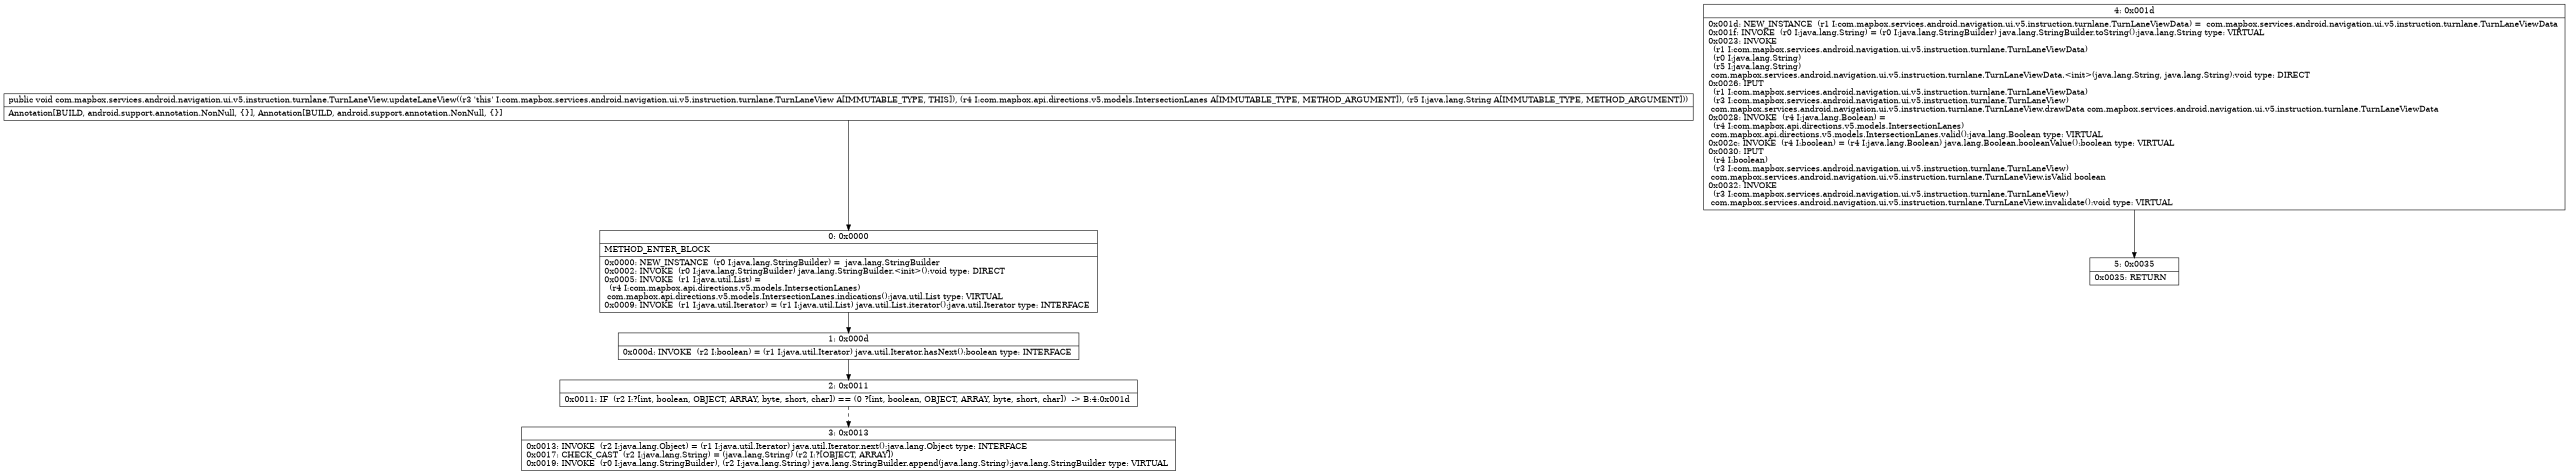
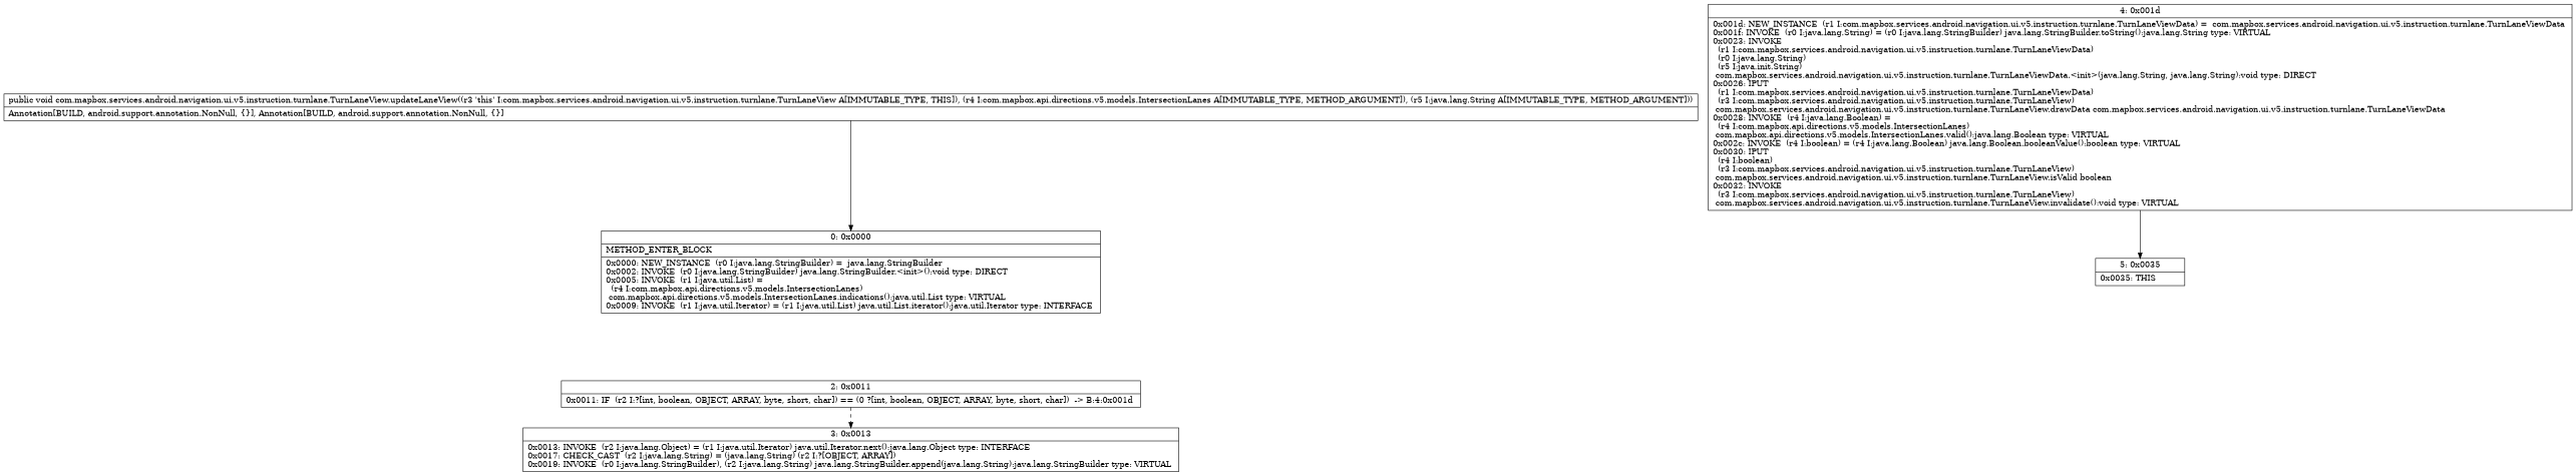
  digraph {
    node [shape=record]
    n1 [label="{0\:\ 0x0000|METHOD_ENTER_BLOCK\l|0x0000: NEW_INSTANCE  (r0 I:java.lang.StringBuilder) =  java.lang.StringBuilder \l0x0002: INVOKE  (r0 I:java.lang.StringBuilder) java.lang.StringBuilder.\<init\>():void type: DIRECT \l0x0005: INVOKE  (r1 I:java.util.List) = \l  (r4 I:com.mapbox.api.directions.v5.models.IntersectionLanes)\l com.mapbox.api.directions.v5.models.IntersectionLanes.indications():java.util.List type: VIRTUAL \l0x0009: INVOKE  (r1 I:java.util.Iterator) = (r1 I:java.util.List) java.util.List.iterator():java.util.Iterator type: INTERFACE \l}"]
-   n2 [label="{1\:\ 0x000d|0x000d: INVOKE  (r2 I:boolean) = (r1 I:java.util.Iterator) java.util.Iterator.hasNext():boolean type: INTERFACE \l}"]
    n3 [label="{2\:\ 0x0011|0x0011: IF  (r2 I:?[int, boolean, OBJECT, ARRAY, byte, short, char]) == (0 ?[int, boolean, OBJECT, ARRAY, byte, short, char])  \-\> B:4:0x001d \l}"]
    n4 [label="{3\:\ 0x0013|0x0013: INVOKE  (r2 I:java.lang.Object) = (r1 I:java.util.Iterator) java.util.Iterator.next():java.lang.Object type: INTERFACE \l0x0017: CHECK_CAST  (r2 I:java.lang.String) = (java.lang.String) (r2 I:?[OBJECT, ARRAY]) \l0x0019: INVOKE  (r0 I:java.lang.StringBuilder), (r2 I:java.lang.String) java.lang.StringBuilder.append(java.lang.String):java.lang.StringBuilder type: VIRTUAL \l}"]
-   n5 [label="{4\:\ 0x001d|0x001d: NEW_INSTANCE  (r1 I:com.mapbox.services.android.navigation.ui.v5.instruction.turnlane.TurnLaneViewData) =  com.mapbox.services.android.navigation.ui.v5.instruction.turnlane.TurnLaneViewData \l0x001f: INVOKE  (r0 I:java.lang.String) = (r0 I:java.lang.StringBuilder) java.lang.StringBuilder.toString():java.lang.String type: VIRTUAL \l0x0023: INVOKE  \l  (r1 I:com.mapbox.services.android.navigation.ui.v5.instruction.turnlane.TurnLaneViewData)\l  (r0 I:java.lang.String)\l  (r5 I:java.lang.String)\l com.mapbox.services.android.navigation.ui.v5.instruction.turnlane.TurnLaneViewData.\<init\>(java.lang.String, java.lang.String):void type: DIRECT \l0x0026: IPUT  \l  (r1 I:com.mapbox.services.android.navigation.ui.v5.instruction.turnlane.TurnLaneViewData)\l  (r3 I:com.mapbox.services.android.navigation.ui.v5.instruction.turnlane.TurnLaneView)\l com.mapbox.services.android.navigation.ui.v5.instruction.turnlane.TurnLaneView.drawData com.mapbox.services.android.navigation.ui.v5.instruction.turnlane.TurnLaneViewData \l0x0028: INVOKE  (r4 I:java.lang.Boolean) = \l  (r4 I:com.mapbox.api.directions.v5.models.IntersectionLanes)\l com.mapbox.api.directions.v5.models.IntersectionLanes.valid():java.lang.Boolean type: VIRTUAL \l0x002c: INVOKE  (r4 I:boolean) = (r4 I:java.lang.Boolean) java.lang.Boolean.booleanValue():boolean type: VIRTUAL \l0x0030: IPUT  \l  (r4 I:boolean)\l  (r3 I:com.mapbox.services.android.navigation.ui.v5.instruction.turnlane.TurnLaneView)\l com.mapbox.services.android.navigation.ui.v5.instruction.turnlane.TurnLaneView.isValid boolean \l0x0032: INVOKE  \l  (r3 I:com.mapbox.services.android.navigation.ui.v5.instruction.turnlane.TurnLaneView)\l com.mapbox.services.android.navigation.ui.v5.instruction.turnlane.TurnLaneView.invalidate():void type: VIRTUAL \l}"]
-   n6 [label="{5\:\ 0x0035|0x0035: RETURN   \l}"]
+   n5 [label="{4\:\ 0x001d|0x001d: NEW_INSTANCE  (r1 I:com.mapbox.services.android.navigation.ui.v5.instruction.turnlane.TurnLaneViewData) =  com.mapbox.services.android.navigation.ui.v5.instruction.turnlane.TurnLaneViewData \l0x001f: INVOKE  (r0 I:java.lang.String) = (r0 I:java.lang.StringBuilder) java.lang.StringBuilder.toString():java.lang.String type: VIRTUAL \l0x0023: INVOKE  \l  (r1 I:com.mapbox.services.android.navigation.ui.v5.instruction.turnlane.TurnLaneViewData)\l  (r0 I:java.lang.String)\l  (r5 I:java.init.String)\l com.mapbox.services.android.navigation.ui.v5.instruction.turnlane.TurnLaneViewData.\<init\>(java.lang.String, java.lang.String):void type: DIRECT \l0x0026: IPUT  \l  (r1 I:com.mapbox.services.android.navigation.ui.v5.instruction.turnlane.TurnLaneViewData)\l  (r3 I:com.mapbox.services.android.navigation.ui.v5.instruction.turnlane.TurnLaneView)\l com.mapbox.services.android.navigation.ui.v5.instruction.turnlane.TurnLaneView.drawData com.mapbox.services.android.navigation.ui.v5.instruction.turnlane.TurnLaneViewData \l0x0028: INVOKE  (r4 I:java.lang.Boolean) = \l  (r4 I:com.mapbox.api.directions.v5.models.IntersectionLanes)\l com.mapbox.api.directions.v5.models.IntersectionLanes.valid():java.lang.Boolean type: VIRTUAL \l0x002c: INVOKE  (r4 I:boolean) = (r4 I:java.lang.Boolean) java.lang.Boolean.booleanValue():boolean type: VIRTUAL \l0x0030: IPUT  \l  (r4 I:boolean)\l  (r3 I:com.mapbox.services.android.navigation.ui.v5.instruction.turnlane.TurnLaneView)\l com.mapbox.services.android.navigation.ui.v5.instruction.turnlane.TurnLaneView.isValid boolean \l0x0032: INVOKE  \l  (r3 I:com.mapbox.services.android.navigation.ui.v5.instruction.turnlane.TurnLaneView)\l com.mapbox.services.android.navigation.ui.v5.instruction.turnlane.TurnLaneView.invalidate():void type: VIRTUAL \l}"]
+   n6 [label="{5\:\ 0x0035|0x0035: THIS   \l}"]
    n7 [label="{public void com.mapbox.services.android.navigation.ui.v5.instruction.turnlane.TurnLaneView.updateLaneView((r3 'this' I:com.mapbox.services.android.navigation.ui.v5.instruction.turnlane.TurnLaneView A[IMMUTABLE_TYPE, THIS]), (r4 I:com.mapbox.api.directions.v5.models.IntersectionLanes A[IMMUTABLE_TYPE, METHOD_ARGUMENT]), (r5 I:java.lang.String A[IMMUTABLE_TYPE, METHOD_ARGUMENT]))  | Annotation[BUILD, android.support.annotation.NonNull, \{\}], Annotation[BUILD, android.support.annotation.NonNull, \{\}]\l}"]
-   n1 -> n2
-   n2 -> n3
    n3 -> n4 [style=dashed]
    n5 -> n6
    n7 -> n1
  }
